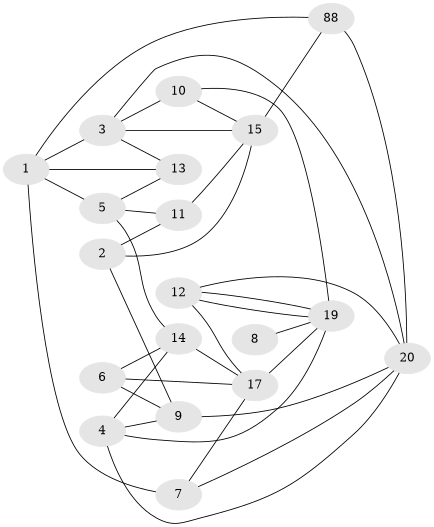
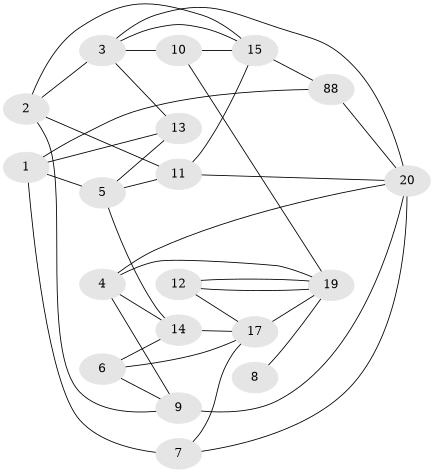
  graph {
    rankdir=LR
    node [color=gray90 style=filled]
    1
    5
    7
    13
    n5 [label=88]
    11
    14
    20
    17
    2
    3
    9
    15
    10
    19
    4
    6
    8
    12
    1 -- 5
    1 -- 7
    1 -- 13
    1 -- n5
    5 -- 13
    5 -- 11
    5 -- 14
    7 -- 20
    7 -- 17
    n5 -- 20
-   12 -- 20
+   11 -- 20
    11 -- 15
    14 -- 17
    17 -- 19
    2 -- 11
-   1 -- 3
+   2 -- 3
    2 -- 9
    2 -- 15
    3 -- 13
    3 -- 20
    3 -- 15
    3 -- 10
    9 -- 20
    15 -- n5
    10 -- 15
    10 -- 19
    4 -- 14
    4 -- 20
    4 -- 9
    4 -- 19
    6 -- 14
    6 -- 17
    6 -- 9
    8 -- 19
    12 -- 17
    12 -- 19
    12 -- 19
  }
